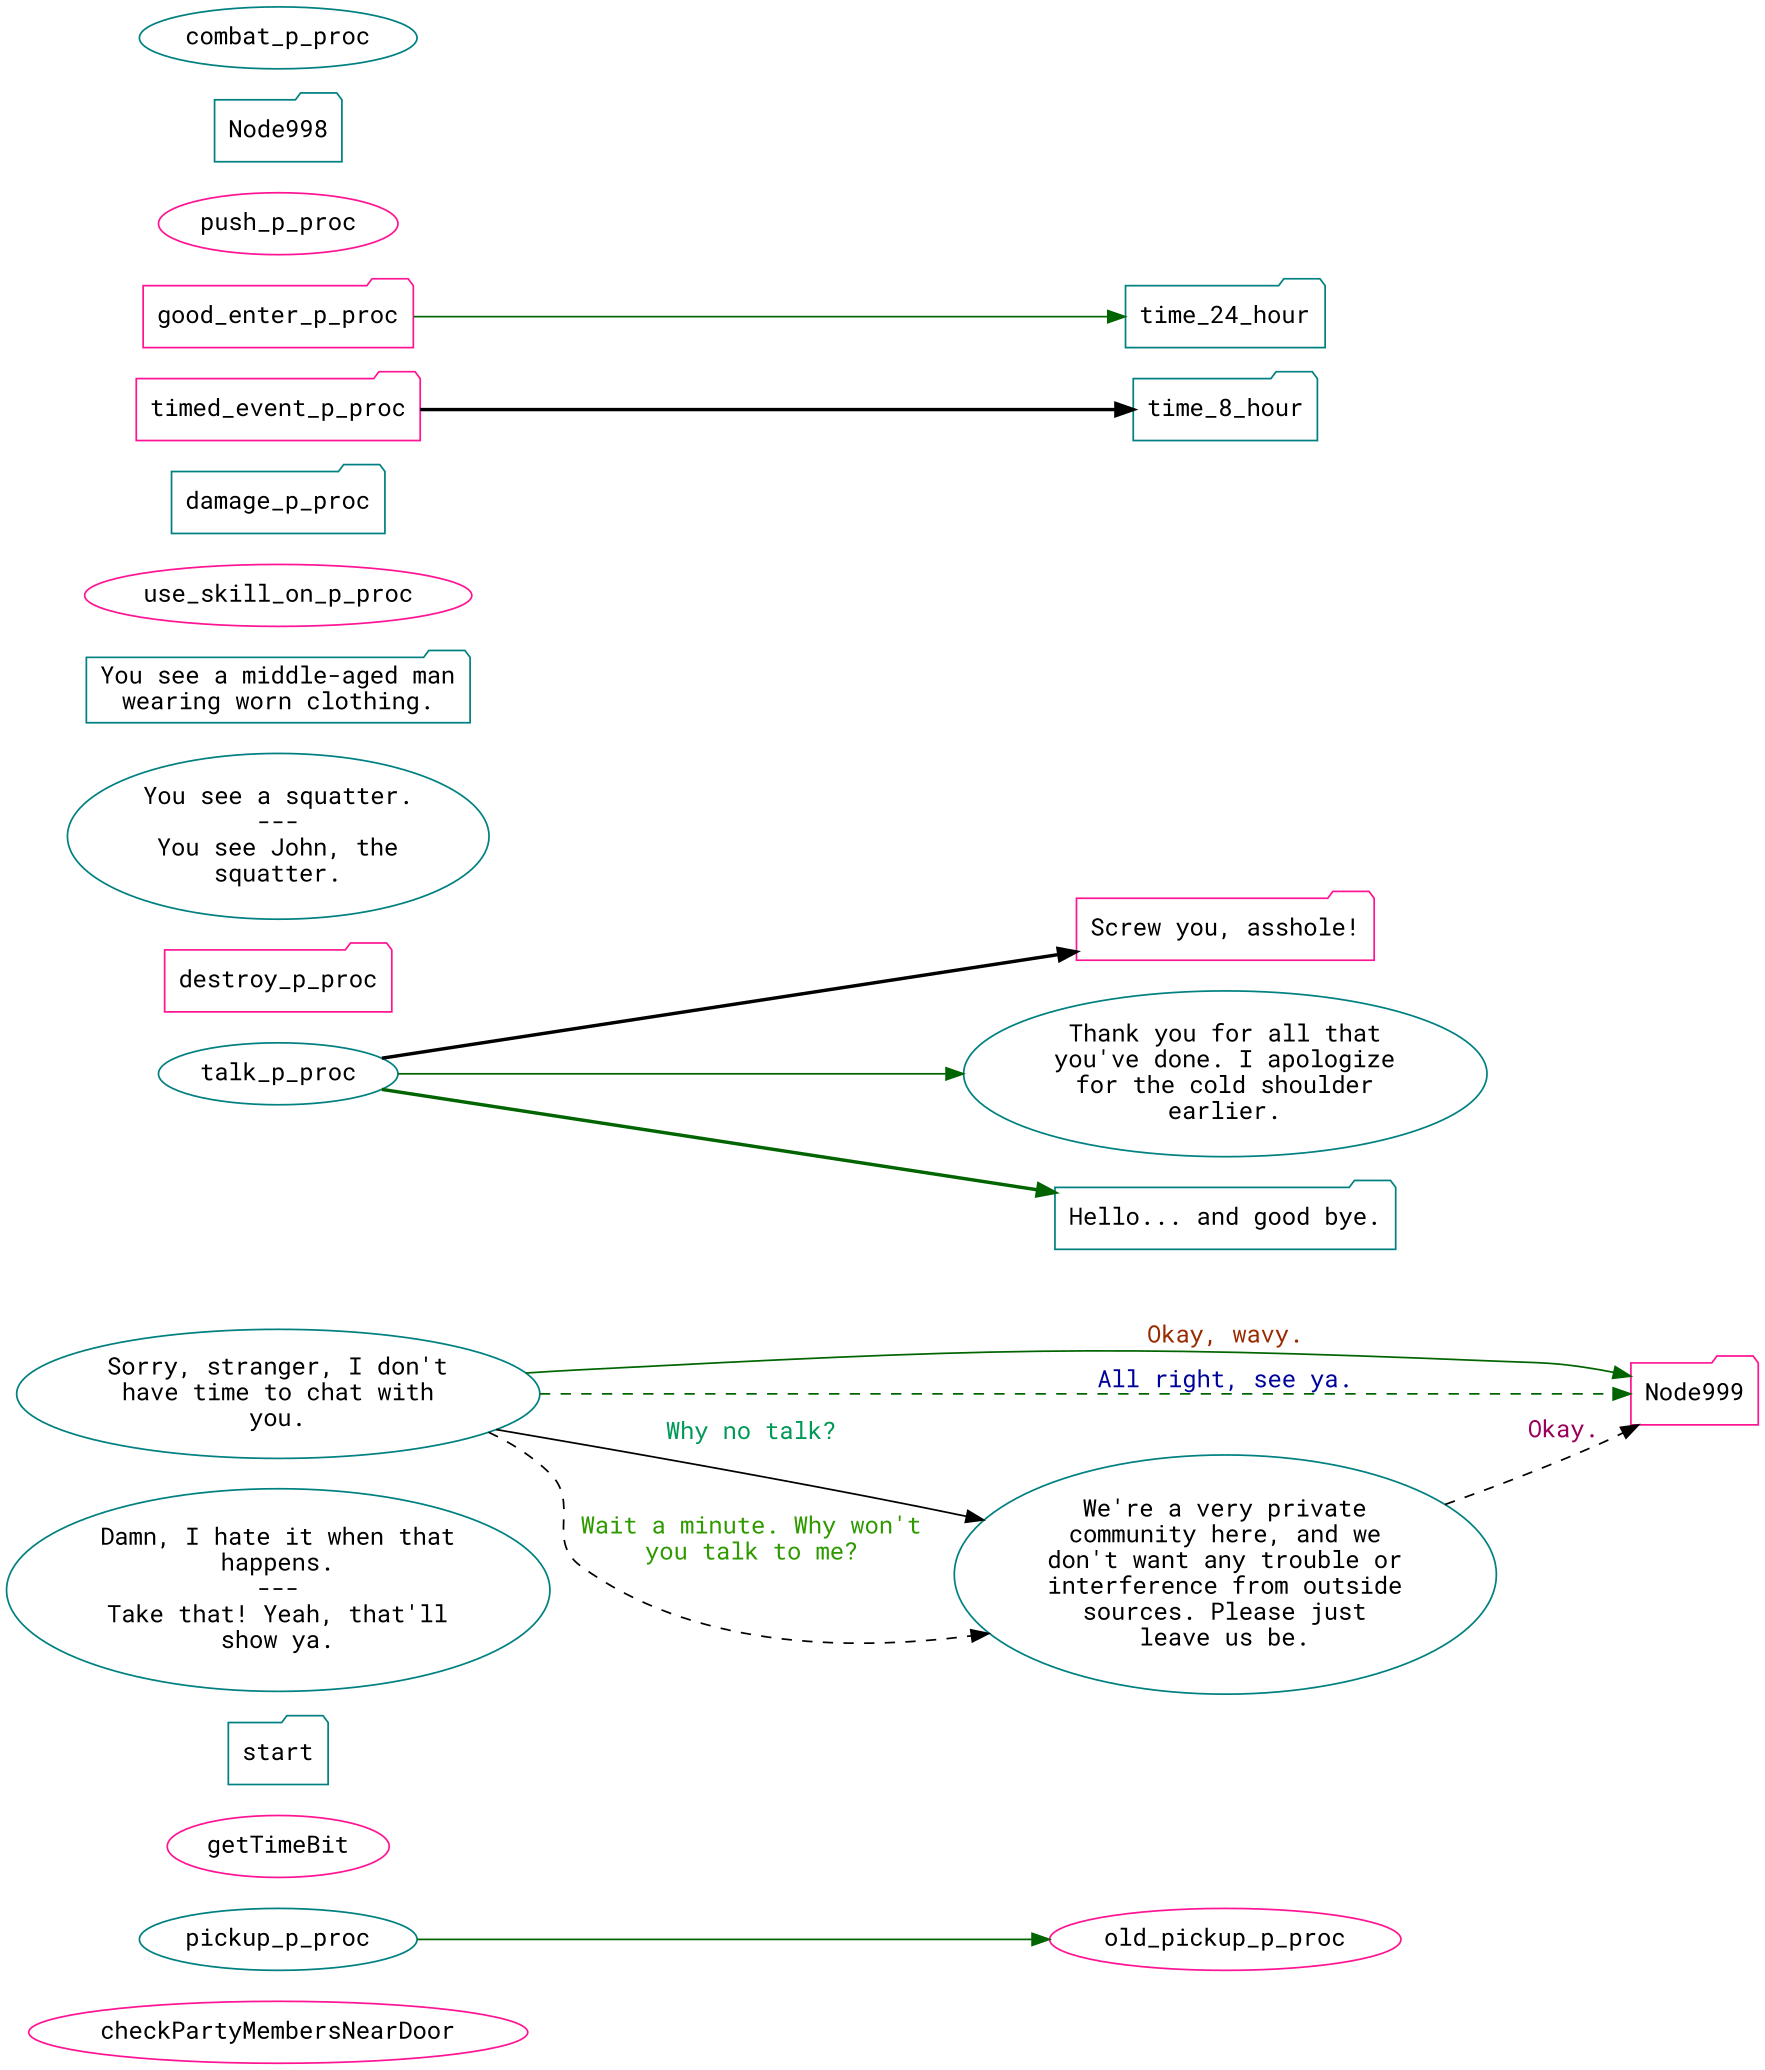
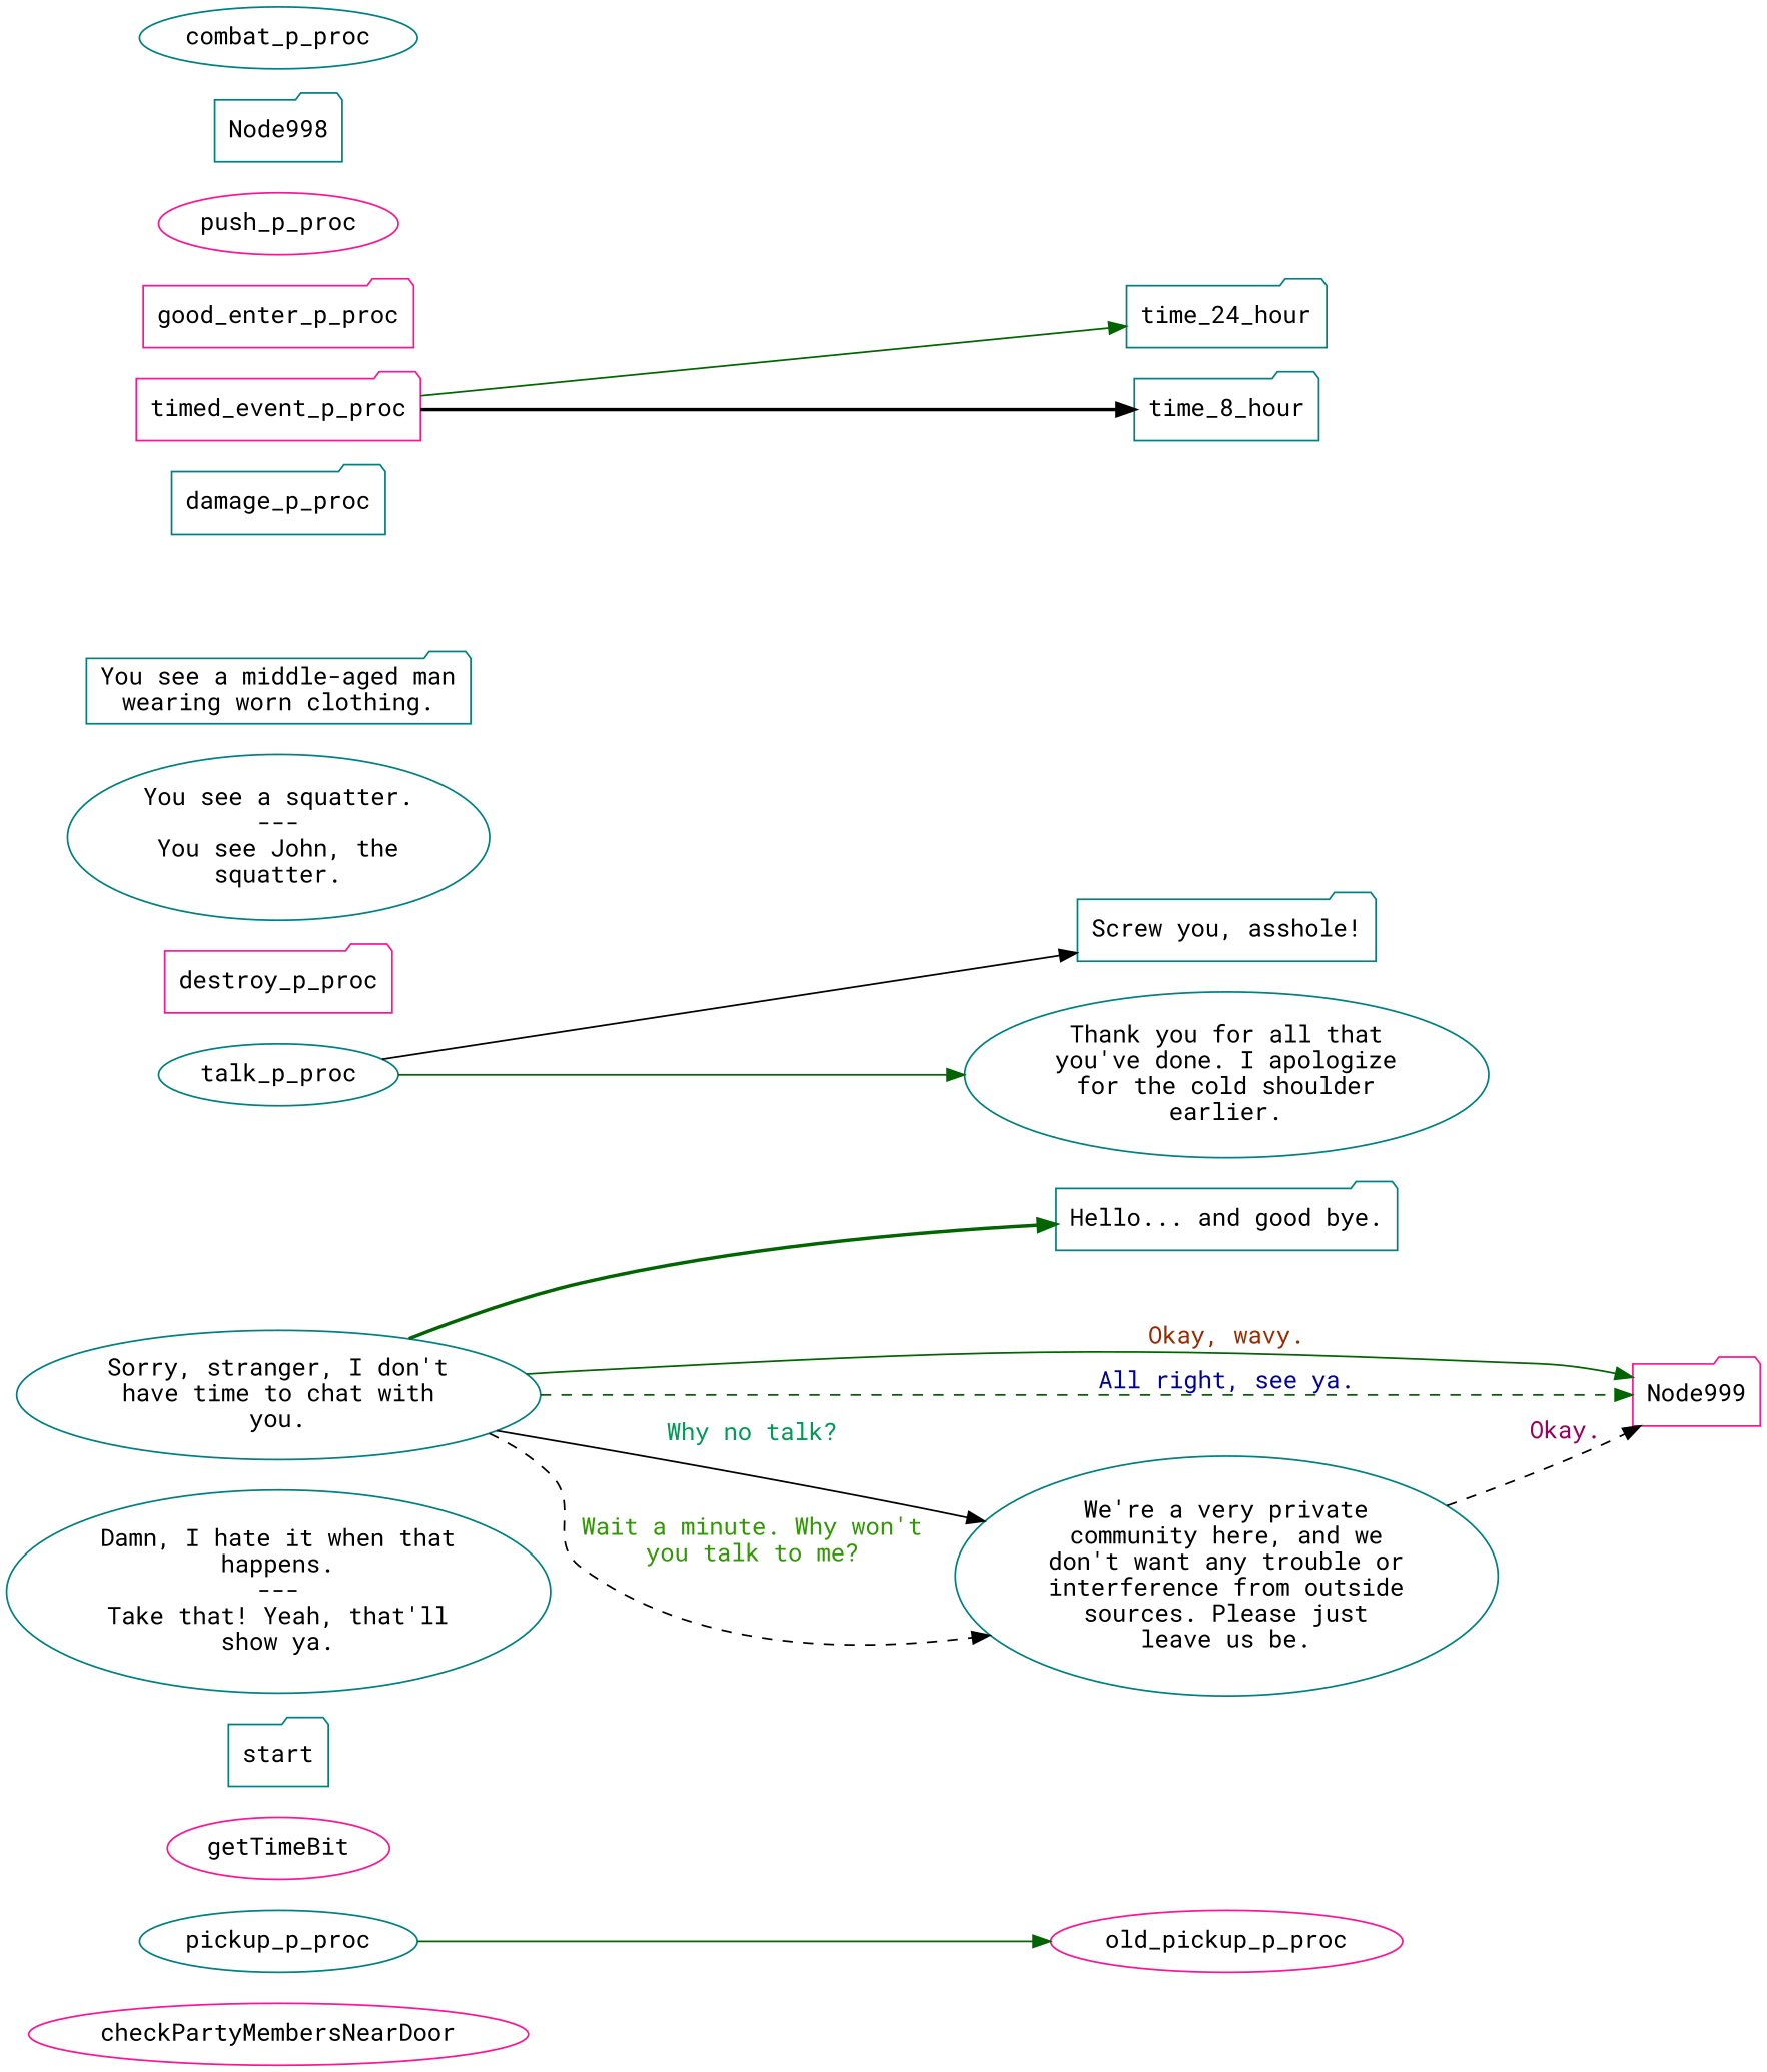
  digraph {
    fontname="Roboto Mono"
    rankdir=LR
    node [color=teal fillcolor="#FFFFFF" fontname="Roboto Mono" shape=ellipse style=filled]
    edge [color=darkgreen fontname="Roboto Mono" style=solid]
    checkPartyMembersNearDoor [color=deeppink]
    old_pickup_p_proc [color=deeppink]
    pickup_p_proc
    getTimeBit [color=deeppink]
    start [shape=folder]
    n6 [label="Damn, I hate it when that\nhappens.\n---\nTake that! Yeah, that'll\nshow ya."]
-   n7 [color=deeppink label="Screw you, asshole!" shape=folder]
+   n7 [label="Screw you, asshole!" shape=folder]
    talk_p_proc
    n9 [label="Thank you for all that\nyou've done. I apologize\nfor the cold shoulder\nearlier."]
    n10 [label="Hello... and good bye." shape=folder]
    n11 [label="Sorry, stranger, I don't\nhave time to chat with\nyou."]
    Node999 [color=deeppink shape=folder]
    n13 [label="We're a very private\ncommunity here, and we\ndon't want any trouble or\ninterference from outside\nsources. Please just\nleave us be."]
    destroy_p_proc [color=deeppink shape=folder]
    n15 [label="You see a squatter.\n---\nYou see John, the\nsquatter."]
    n16 [label="You see a middle-aged man\nwearing worn clothing." shape=folder]
-   use_skill_on_p_proc [color=deeppink]
    damage_p_proc [shape=folder]
    n19 [color=deeppink label=good_enter_p_proc shape=folder]
    push_p_proc [color=deeppink]
    timed_event_p_proc [color=deeppink shape=folder]
    time_8_hour [shape=folder]
    time_24_hour [shape=folder]
    Node998 [shape=folder]
    combat_p_proc
    pickup_p_proc -> old_pickup_p_proc
-   talk_p_proc -> n7 [color=black style=bold]
+   talk_p_proc -> n7 [color=black]
    talk_p_proc -> n9
-   talk_p_proc -> n10 [style=bold]
+   n11 -> n10 [style=bold]
    n11 -> Node999 [fontcolor="#992A00" label="Okay, wavy."]
    n11 -> Node999 [fontcolor="#000399" label="All right, see ya." style=dashed]
    n11 -> n13 [color=black fontcolor="#009957" label="Why no talk?"]
    n11 -> n13 [color=black fontcolor="#2F9900" label="Wait a minute. Why won't\nyou talk to me?" style=dashed]
    n13 -> Node999 [color=black fontcolor="#99005C" label="Okay." style=dashed]
    timed_event_p_proc -> time_8_hour [color=black style=bold]
-   n19 -> time_24_hour
+   timed_event_p_proc -> time_24_hour
  }
